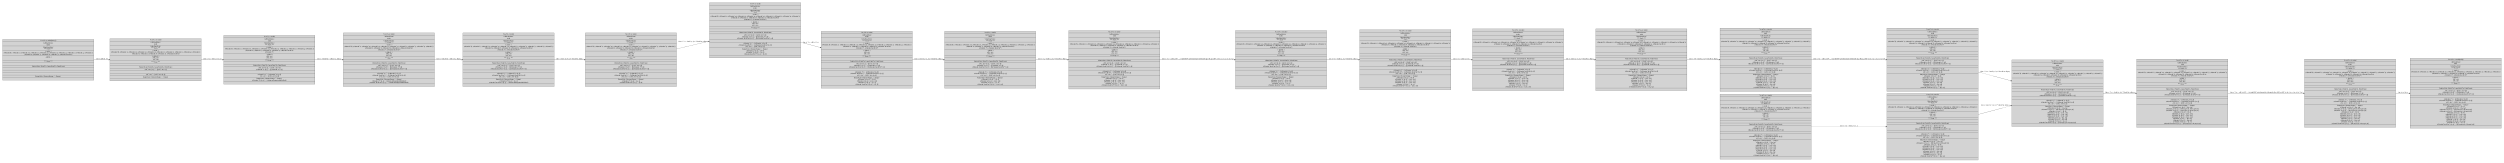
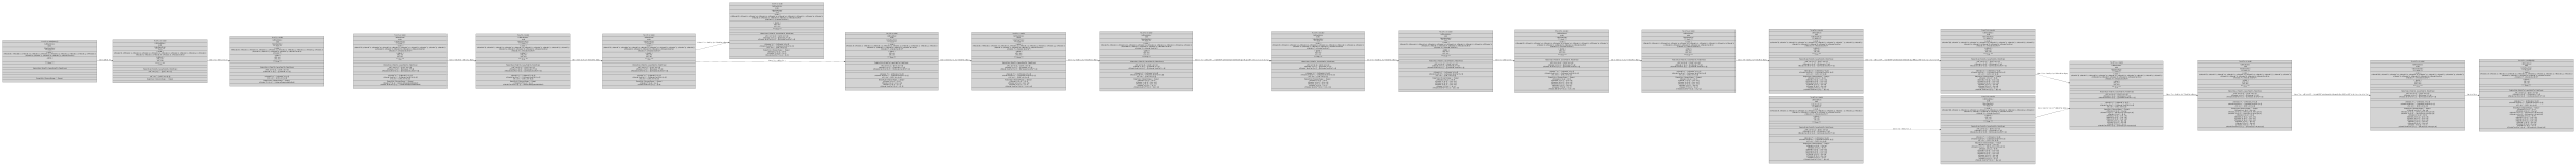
  digraph {
    fontname="Playfair Display"
    rankdir=LR
    node [fontname="Playfair Display" shape=record style=filled]
    edge [fontname="Playfair Display"]
    n1 [label="No.0(N1 @ main[entry]) | <fCallStackState> CallStackState:\nmain | <fValueBaseState> ValueBaseState:\n *** Stack *** | (- main -)\n@R(main::$), @R(main::1), @R(main::10), @R(main::11), @R(main::12), @R(main::13), @R(main::2), @R(main::3), @R(main::4), @R(main::5)\n@R(main::6), @R(main::7), @R(main::8), @R(main::9), @R(main::localVar)\n | (- global -)\n\n |  *** Heap *** |  |  PointerState (PointTo, LoosePointTo, PointFrom) |  |  |  |  RangeState (MemoryRange ::= Range) \n |"]
    n2 [label="No.1(N23 @ main) | <fCallStackState> CallStackState:\nmain | <fValueBaseState> ValueBaseState:\n *** Stack *** | (- main -)\n@R(main::$), @R(main::1), @R(main::10), @R(main::11), @R(main::12), @R(main::13), @R(main::2), @R(main::3), @R(main::4), @R(main::5)\n@R(main::6), @R(main::7), @R(main::8), @R(main::9), @R(main::localVar)\n | (- global -)\n@R(::.str)\n@S(::.str) |  *** Heap *** |  |  PointerState (PointTo, LoosePointTo, PointFrom) | @R(::.str)+[0,7] ::= [[@S(::.str)+0]] |  | @S(::.str) ::= [@R(::.str)+[0,7]] |  RangeState (MemoryRange ::= Range) \n |"]
    n3 [label="No.2(N3 @ main) | <fCallStackState> CallStackState:\nmain | <fValueBaseState> ValueBaseState:\n *** Stack *** | (- main -)\n@R(main::$), @R(main::1), @R(main::10), @R(main::11), @R(main::12), @R(main::13), @R(main::2), @R(main::3), @R(main::4), @R(main::5)\n@R(main::6), @R(main::7), @R(main::8), @R(main::9), @R(main::localVar)\n@S(main::1*) | (- global -)\n@R(::.str)\n@S(::.str) |  *** Heap *** |  |  PointerState (PointTo, LoosePointTo, PointFrom) | @R(::.str)+[0,7] ::= [[@S(::.str)+0]]\n@R(main::1)+[0,7] ::= [[@S(main::1*)+0]] |  | @S(main::1*) ::= [@R(main::1)+[0,7]]\n@S(::.str) ::= [@R(::.str)+[0,7]] |  RangeState (MemoryRange ::= Range) \n@S(main::1*)+[0,3] ::= UnknownRange(uninitialized) |"]
    n4 [label="No.3(N4 @ main) | <fCallStackState> CallStackState:\nmain | <fValueBaseState> ValueBaseState:\n *** Stack *** | (- main -)\n@R(main::$), @R(main::1), @R(main::10), @R(main::11), @R(main::12), @R(main::13), @R(main::2), @R(main::3), @R(main::4), @R(main::5)\n@R(main::6), @R(main::7), @R(main::8), @R(main::9), @R(main::localVar)\n@S(main::1*), @S(main::localVar*) | (- global -)\n@R(::.str)\n@S(::.str) |  *** Heap *** |  |  PointerState (PointTo, LoosePointTo, PointFrom) | @R(::.str)+[0,7] ::= [[@S(::.str)+0]]\n@R(main::1)+[0,7] ::= [[@S(main::1*)+0]]\n@R(main::localVar)+[0,7] ::= [[@S(main::localVar*)+0]] |  | @S(main::1*) ::= [@R(main::1)+[0,7]]\n@S(main::localVar*) ::= [@R(main::localVar)+[0,7]]\n@S(::.str) ::= [@R(::.str)+[0,7]] |  RangeState (MemoryRange ::= Range) \n@S(main::1*)+[0,3] ::= UnknownRange(uninitialized)\n@S(main::localVar*)+[0,3] ::= UnknownRange(uninitialized) |"]
    n5 [label="No.4(N5 @ main) | <fCallStackState> CallStackState:\nmain | <fValueBaseState> ValueBaseState:\n *** Stack *** | (- main -)\n@R(main::$), @R(main::1), @R(main::10), @R(main::11), @R(main::12), @R(main::13), @R(main::2), @R(main::3), @R(main::4), @R(main::5)\n@R(main::6), @R(main::7), @R(main::8), @R(main::9), @R(main::localVar)\n@S(main::1*), @S(main::localVar*) | (- global -)\n@R(::.str)\n@S(::.str) |  *** Heap *** |  |  PointerState (PointTo, LoosePointTo, PointFrom) | @R(::.str)+[0,7] ::= [[@S(::.str)+0]]\n@R(main::1)+[0,7] ::= [[@S(main::1*)+0]]\n@R(main::localVar)+[0,7] ::= [[@S(main::localVar*)+0]] |  | @S(main::1*) ::= [@R(main::1)+[0,7]]\n@S(main::localVar*) ::= [@R(main::localVar)+[0,7]]\n@S(::.str) ::= [@R(::.str)+[0,7]] |  RangeState (MemoryRange ::= Range) \n@S(main::1*)+[0,3] ::= [0, 0]\n@S(main::localVar*)+[0,3] ::= UnknownRange(uninitialized) |"]
    n6 [label="No.5(N6 @ main) | <fCallStackState> CallStackState:\nmain | <fValueBaseState> ValueBaseState:\n *** Stack *** | (- main -)\n@R(main::$), @R(main::1), @R(main::10), @R(main::11), @R(main::12), @R(main::13), @R(main::2), @R(main::3), @R(main::4), @R(main::5)\n@R(main::6), @R(main::7), @R(main::8), @R(main::9), @R(main::localVar)\n@S(main::1*), @S(main::localVar*) | (- global -)\n@R(::.str)\n@S(::.str) |  *** Heap *** |  |  PointerState (PointTo, LoosePointTo, PointFrom) | @R(::.str)+[0,7] ::= [[@S(::.str)+0]]\n@R(main::1)+[0,7] ::= [[@S(main::1*)+0]]\n@R(main::localVar)+[0,7] ::= [[@S(main::localVar*)+0]] |  | @S(main::1*) ::= [@R(main::1)+[0,7]]\n@S(main::localVar*) ::= [@R(main::localVar)+[0,7]]\n@S(::.str) ::= [@R(::.str)+[0,7]] |  RangeState (MemoryRange ::= Range) \n@S(main::1*)+[0,3] ::= [0, 0]\n@S(main::localVar*)+[0,3] ::= [8, 8] |"]
    n7 [label="No.6(N7 @ main) | <fCallStackState> CallStackState:\nmain | <fValueBaseState> ValueBaseState:\n *** Stack *** | (- main -)\n@R(main::$), @R(main::1), @R(main::10), @R(main::11), @R(main::12), @R(main::13), @R(main::2), @R(main::3), @R(main::4), @R(main::5)\n@R(main::6), @R(main::7), @R(main::8), @R(main::9), @R(main::localVar)\n@S(main::1*), @S(main::localVar*) | (- global -)\n@R(::.str)\n@S(::.str) |  *** Heap *** |  |  PointerState (PointTo, LoosePointTo, PointFrom) | @R(::.str)+[0,7] ::= [[@S(::.str)+0]]\n@R(main::1)+[0,7] ::= [[@S(main::1*)+0]]\n@R(main::localVar)+[0,7] ::= [[@S(main::localVar*)+0]] |  | @S(main::1*) ::= [@R(main::1)+[0,7]]\n@S(main::localVar*) ::= [@R(main::localVar)+[0,7]]\n@S(::.str) ::= [@R(::.str)+[0,7]] |  RangeState (MemoryRange ::= Range) \n@R(main::2)+[0,3] ::= [8, 8]\n@S(main::1*)+[0,3] ::= [0, 0]\n@S(main::localVar*)+[0,3] ::= [8, 8] |"]
    n8 [label="No.7(N8 @ main) | <fCallStackState> CallStackState:\nmain | <fValueBaseState> ValueBaseState:\n *** Stack *** | (- main -)\n@R(main::$), @R(main::1), @R(main::10), @R(main::11), @R(main::12), @R(main::13), @R(main::2), @R(main::3), @R(main::4), @R(main::5)\n@R(main::6), @R(main::7), @R(main::8), @R(main::9), @R(main::localVar)\n@S(main::1*), @S(main::localVar*) | (- global -)\n@R(::.str)\n@S(::.str) |  *** Heap *** |  |  PointerState (PointTo, LoosePointTo, PointFrom) | @R(::.str)+[0,7] ::= [[@S(::.str)+0]]\n@R(main::1)+[0,7] ::= [[@S(main::1*)+0]]\n@R(main::localVar)+[0,7] ::= [[@S(main::localVar*)+0]] |  | @S(main::1*) ::= [@R(main::1)+[0,7]]\n@S(main::localVar*) ::= [@R(main::localVar)+[0,7]]\n@S(::.str) ::= [@R(::.str)+[0,7]] |  RangeState (MemoryRange ::= Range) \n@R(main::2)+[0,3] ::= [8, 8]\n@R(main::3)+[0,3] ::= [256, 256]\n@S(main::1*)+[0,3] ::= [0, 0]\n@S(main::localVar*)+[0,3] ::= [8, 8] |"]
    n9 [label="No.8(N9 @ main) | <fCallStackState> CallStackState:\nmain | <fValueBaseState> ValueBaseState:\n *** Stack *** | (- main -)\n@R(main::$), @R(main::1), @R(main::10), @R(main::11), @R(main::12), @R(main::13), @R(main::2), @R(main::3), @R(main::4), @R(main::5)\n@R(main::6), @R(main::7), @R(main::8), @R(main::9), @R(main::localVar)\n@S(main::1*), @S(main::localVar*) | (- global -)\n@R(::.str)\n@S(::.str) |  *** Heap *** |  |  PointerState (PointTo, LoosePointTo, PointFrom) | @R(::.str)+[0,7] ::= [[@S(::.str)+0]]\n@R(main::1)+[0,7] ::= [[@S(main::1*)+0]]\n@R(main::localVar)+[0,7] ::= [[@S(main::localVar*)+0]] |  | @S(main::1*) ::= [@R(main::1)+[0,7]]\n@S(main::localVar*) ::= [@R(main::localVar)+[0,7]]\n@S(::.str) ::= [@R(::.str)+[0,7]] |  RangeState (MemoryRange ::= Range) \n@R(main::2)+[0,3] ::= [8, 8]\n@R(main::3)+[0,3] ::= [256, 256]\n@S(main::1*)+[0,3] ::= [0, 0]\n@S(main::localVar*)+[0,3] ::= [256, 256] |"]
    n10 [label="No.9(N10 @ main) | <fCallStackState> CallStackState:\nmain | <fValueBaseState> ValueBaseState:\n *** Stack *** | (- main -)\n@R(main::$), @R(main::1), @R(main::10), @R(main::11), @R(main::12), @R(main::13), @R(main::2), @R(main::3), @R(main::4), @R(main::5)\n@R(main::6), @R(main::7), @R(main::8), @R(main::9), @R(main::localVar)\n@S(main::1*), @S(main::localVar*) | (- global -)\n@R(::.str)\n@S(::.str) |  *** Heap *** |  |  PointerState (PointTo, LoosePointTo, PointFrom) | @R(::.str)+[0,7] ::= [[@S(::.str)+0]]\n@R(main::1)+[0,7] ::= [[@S(main::1*)+0]]\n@R(main::localVar)+[0,7] ::= [[@S(main::localVar*)+0]] |  | @S(main::1*) ::= [@R(main::1)+[0,7]]\n@S(main::localVar*) ::= [@R(main::localVar)+[0,7]]\n@S(::.str) ::= [@R(::.str)+[0,7]] |  RangeState (MemoryRange ::= Range) \n@R(main::2)+[0,3] ::= [8, 8]\n@R(main::3)+[0,3] ::= [256, 256]\n@R(main::4)+[0,3] ::= [256, 256]\n@S(main::1*)+[0,3] ::= [0, 0]\n@S(main::localVar*)+[0,3] ::= [256, 256] |"]
    n11 [label="No.10(N11 @ main) | <fCallStackState> CallStackState:\nmain | <fValueBaseState> ValueBaseState:\n *** Stack *** | (- main -)\n@R(main::$), @R(main::1), @R(main::10), @R(main::11), @R(main::12), @R(main::13), @R(main::2), @R(main::3), @R(main::4), @R(main::5)\n@R(main::6), @R(main::7), @R(main::8), @R(main::9), @R(main::localVar)\n@S(main::1*), @S(main::localVar*) | (- global -)\n@R(::.str)\n@S(::.str) |  *** Heap *** |  |  PointerState (PointTo, LoosePointTo, PointFrom) | @R(::.str)+[0,7] ::= [[@S(::.str)+0]]\n@R(main::1)+[0,7] ::= [[@S(main::1*)+0]]\n@R(main::localVar)+[0,7] ::= [[@S(main::localVar*)+0]] |  | @S(main::1*) ::= [@R(main::1)+[0,7]]\n@S(main::localVar*) ::= [@R(main::localVar)+[0,7]]\n@S(::.str) ::= [@R(::.str)+[0,7]] |  RangeState (MemoryRange ::= Range) \n@R(main::2)+[0,3] ::= [8, 8]\n@R(main::3)+[0,3] ::= [256, 256]\n@R(main::4)+[0,3] ::= [256, 256]\n@S(main::1*)+[0,3] ::= [0, 0]\n@S(main::localVar*)+[0,3] ::= [256, 256] |"]
    n12 [label="No.11(N12 @ main) | <fCallStackState> CallStackState:\nmain | <fValueBaseState> ValueBaseState:\n *** Stack *** | (- main -)\n@R(main::$), @R(main::1), @R(main::10), @R(main::11), @R(main::12), @R(main::13), @R(main::2), @R(main::3), @R(main::4), @R(main::5)\n@R(main::6), @R(main::7), @R(main::8), @R(main::9), @R(main::localVar)\n@S(main::1*), @S(main::localVar*) | (- global -)\n@R(::.str)\n@S(::.str) |  *** Heap *** |  |  PointerState (PointTo, LoosePointTo, PointFrom) | @R(::.str)+[0,7] ::= [[@S(::.str)+0]]\n@R(main::1)+[0,7] ::= [[@S(main::1*)+0]]\n@R(main::localVar)+[0,7] ::= [[@S(main::localVar*)+0]] |  | @S(main::1*) ::= [@R(main::1)+[0,7]]\n@S(main::localVar*) ::= [@R(main::localVar)+[0,7]]\n@S(::.str) ::= [@R(::.str)+[0,7]] |  RangeState (MemoryRange ::= Range) \n@R(main::2)+[0,3] ::= [8, 8]\n@R(main::3)+[0,3] ::= [256, 256]\n@R(main::4)+[0,3] ::= [256, 256]\n@R(main::6)+[0,3] ::= [256, 256]\n@S(main::1*)+[0,3] ::= [0, 0]\n@S(main::localVar*)+[0,3] ::= [256, 256] |"]
    n13 [label="No.12(N13 @ main) | <fCallStackState> CallStackState:\nmain | <fValueBaseState> ValueBaseState:\n *** Stack *** | (- main -)\n@R(main::$), @R(main::1), @R(main::10), @R(main::11), @R(main::12), @R(main::13), @R(main::2), @R(main::3), @R(main::4), @R(main::5)\n@R(main::6), @R(main::7), @R(main::8), @R(main::9), @R(main::localVar)\n@S(main::1*), @S(main::localVar*) | (- global -)\n@R(::.str)\n@S(::.str) |  *** Heap *** |  |  PointerState (PointTo, LoosePointTo, PointFrom) | @R(::.str)+[0,7] ::= [[@S(::.str)+0]]\n@R(main::1)+[0,7] ::= [[@S(main::1*)+0]]\n@R(main::localVar)+[0,7] ::= [[@S(main::localVar*)+0]] |  | @S(main::1*) ::= [@R(main::1)+[0,7]]\n@S(main::localVar*) ::= [@R(main::localVar)+[0,7]]\n@S(::.str) ::= [@R(::.str)+[0,7]] |  RangeState (MemoryRange ::= Range) \n@R(main::2)+[0,3] ::= [8, 8]\n@R(main::3)+[0,3] ::= [256, 256]\n@R(main::4)+[0,3] ::= [256, 256]\n@R(main::6)+[0,3] ::= [256, 256]\n@R(main::7)+[0,3] ::= [64, 64]\n@S(main::1*)+[0,3] ::= [0, 0]\n@S(main::localVar*)+[0,3] ::= [256, 256] |"]
    n14 [label="No.13(N14 @ main) | <fCallStackState> CallStackState:\nmain | <fValueBaseState> ValueBaseState:\n *** Stack *** | (- main -)\n@R(main::$), @R(main::1), @R(main::10), @R(main::11), @R(main::12), @R(main::13), @R(main::2), @R(main::3), @R(main::4), @R(main::5)\n@R(main::6), @R(main::7), @R(main::8), @R(main::9), @R(main::localVar)\n@S(main::1*), @S(main::localVar*) | (- global -)\n@R(::.str)\n@S(::.str) |  *** Heap *** |  |  PointerState (PointTo, LoosePointTo, PointFrom) | @R(::.str)+[0,7] ::= [[@S(::.str)+0]]\n@R(main::1)+[0,7] ::= [[@S(main::1*)+0]]\n@R(main::localVar)+[0,7] ::= [[@S(main::localVar*)+0]] |  | @S(main::1*) ::= [@R(main::1)+[0,7]]\n@S(main::localVar*) ::= [@R(main::localVar)+[0,7]]\n@S(::.str) ::= [@R(::.str)+[0,7]] |  RangeState (MemoryRange ::= Range) \n@R(main::2)+[0,3] ::= [8, 8]\n@R(main::3)+[0,3] ::= [256, 256]\n@R(main::4)+[0,3] ::= [256, 256]\n@R(main::6)+[0,3] ::= [256, 256]\n@R(main::7)+[0,3] ::= [64, 64]\n@S(main::1*)+[0,3] ::= [0, 0]\n@S(main::localVar*)+[0,3] ::= [64, 64] |"]
    n15 [label="No.14(N15 @ main) | <fCallStackState> CallStackState:\nmain | <fValueBaseState> ValueBaseState:\n *** Stack *** | (- main -)\n@R(main::$), @R(main::1), @R(main::10), @R(main::11), @R(main::12), @R(main::13), @R(main::2), @R(main::3), @R(main::4), @R(main::5)\n@R(main::6), @R(main::7), @R(main::8), @R(main::9), @R(main::localVar)\n@S(main::1*), @S(main::localVar*) | (- global -)\n@R(::.str)\n@S(::.str) |  *** Heap *** |  |  PointerState (PointTo, LoosePointTo, PointFrom) | @R(::.str)+[0,7] ::= [[@S(::.str)+0]]\n@R(main::1)+[0,7] ::= [[@S(main::1*)+0]]\n@R(main::localVar)+[0,7] ::= [[@S(main::localVar*)+0]] |  | @S(main::1*) ::= [@R(main::1)+[0,7]]\n@S(main::localVar*) ::= [@R(main::localVar)+[0,7]]\n@S(::.str) ::= [@R(::.str)+[0,7]] |  RangeState (MemoryRange ::= Range) \n@R(main::2)+[0,3] ::= [8, 8]\n@R(main::3)+[0,3] ::= [256, 256]\n@R(main::4)+[0,3] ::= [256, 256]\n@R(main::6)+[0,3] ::= [256, 256]\n@R(main::7)+[0,3] ::= [64, 64]\n@R(main::8)+[0,3] ::= [64, 64]\n@S(main::1*)+[0,3] ::= [0, 0]\n@S(main::localVar*)+[0,3] ::= [64, 64] |"]
    n16 [label="No.15(N16 @ main) | <fCallStackState> CallStackState:\nmain | <fValueBaseState> ValueBaseState:\n *** Stack *** | (- main -)\n@R(main::$), @R(main::1), @R(main::10), @R(main::11), @R(main::12), @R(main::13), @R(main::2), @R(main::3), @R(main::4), @R(main::5)\n@R(main::6), @R(main::7), @R(main::8), @R(main::9), @R(main::localVar)\n@S(main::1*), @S(main::localVar*) | (- global -)\n@R(::.str)\n@S(::.str) |  *** Heap *** |  |  PointerState (PointTo, LoosePointTo, PointFrom) | @R(::.str)+[0,7] ::= [[@S(::.str)+0]]\n@R(main::1)+[0,7] ::= [[@S(main::1*)+0]]\n@R(main::localVar)+[0,7] ::= [[@S(main::localVar*)+0]] |  | @S(main::1*) ::= [@R(main::1)+[0,7]]\n@S(main::localVar*) ::= [@R(main::localVar)+[0,7]]\n@S(::.str) ::= [@R(::.str)+[0,7]] |  RangeState (MemoryRange ::= Range) \n@R(main::2)+[0,3] ::= [8, 8]\n@R(main::3)+[0,3] ::= [256, 256]\n@R(main::4)+[0,3] ::= [256, 256]\n@R(main::6)+[0,3] ::= [256, 256]\n@R(main::7)+[0,3] ::= [64, 64]\n@R(main::8)+[0,3] ::= [64, 64]\n@S(main::1*)+[0,3] ::= [0, 0]\n@S(main::localVar*)+[0,3] ::= [64, 64] |"]
    n17 [label="No.18(N19 @ main) | <fCallStackState> CallStackState:\nmain | <fValueBaseState> ValueBaseState:\n *** Stack *** | (- main -)\n@R(main::$), @R(main::1), @R(main::10), @R(main::11), @R(main::12), @R(main::13), @R(main::2), @R(main::3), @R(main::4), @R(main::5)\n@R(main::6), @R(main::7), @R(main::8), @R(main::9), @R(main::localVar)\n@S(main::1*), @S(main::localVar*) | (- global -)\n@R(::.str)\n@S(::.str) |  *** Heap *** |  |  PointerState (PointTo, LoosePointTo, PointFrom) | @R(::.str)+[0,7] ::= [[@S(::.str)+0]]\n@R(main::1)+[0,7] ::= [[@S(main::1*)+0]]\n@R(main::localVar)+[0,7] ::= [[@S(main::localVar*)+0]] |  | @S(main::1*) ::= [@R(main::1)+[0,7]]\n@S(main::localVar*) ::= [@R(main::localVar)+[0,7]]\n@S(::.str) ::= [@R(::.str)+[0,7]] |  RangeState (MemoryRange ::= Range) \n@R(main::10)+[0,3] ::= [64, 64]\n@R(main::11)+[0,3] ::= [68719476736, 68719476736]\n@R(main::2)+[0,3] ::= [8, 8]\n@R(main::3)+[0,3] ::= [256, 256]\n@R(main::4)+[0,3] ::= [256, 256]\n@R(main::6)+[0,3] ::= [256, 256]\n@R(main::7)+[0,3] ::= [64, 64]\n@R(main::8)+[0,3] ::= [64, 64]\n@S(main::1*)+[0,3] ::= [0, 0]\n@S(main::localVar*)+[0,3] ::= [68719476736, 68719476736] |"]
    n18 [label="No.16(N17 @ main) | <fCallStackState> CallStackState:\nmain | <fValueBaseState> ValueBaseState:\n *** Stack *** | (- main -)\n@R(main::$), @R(main::1), @R(main::10), @R(main::11), @R(main::12), @R(main::13), @R(main::2), @R(main::3), @R(main::4), @R(main::5)\n@R(main::6), @R(main::7), @R(main::8), @R(main::9), @R(main::localVar)\n@S(main::1*), @S(main::localVar*) | (- global -)\n@R(::.str)\n@S(::.str) |  *** Heap *** |  |  PointerState (PointTo, LoosePointTo, PointFrom) | @R(::.str)+[0,7] ::= [[@S(::.str)+0]]\n@R(main::1)+[0,7] ::= [[@S(main::1*)+0]]\n@R(main::localVar)+[0,7] ::= [[@S(main::localVar*)+0]] |  | @S(main::1*) ::= [@R(main::1)+[0,7]]\n@S(main::localVar*) ::= [@R(main::localVar)+[0,7]]\n@S(::.str) ::= [@R(::.str)+[0,7]] |  RangeState (MemoryRange ::= Range) \n@R(main::10)+[0,3] ::= [64, 64]\n@R(main::2)+[0,3] ::= [8, 8]\n@R(main::3)+[0,3] ::= [256, 256]\n@R(main::4)+[0,3] ::= [256, 256]\n@R(main::6)+[0,3] ::= [256, 256]\n@R(main::7)+[0,3] ::= [64, 64]\n@R(main::8)+[0,3] ::= [64, 64]\n@S(main::1*)+[0,3] ::= [0, 0]\n@S(main::localVar*)+[0,3] ::= [64, 64] |"]
    n19 [label="No.17(N18 @ main) | <fCallStackState> CallStackState:\nmain | <fValueBaseState> ValueBaseState:\n *** Stack *** | (- main -)\n@R(main::$), @R(main::1), @R(main::10), @R(main::11), @R(main::12), @R(main::13), @R(main::2), @R(main::3), @R(main::4), @R(main::5)\n@R(main::6), @R(main::7), @R(main::8), @R(main::9), @R(main::localVar)\n@S(main::1*), @S(main::localVar*) | (- global -)\n@R(::.str)\n@S(::.str) |  *** Heap *** |  |  PointerState (PointTo, LoosePointTo, PointFrom) | @R(::.str)+[0,7] ::= [[@S(::.str)+0]]\n@R(main::1)+[0,7] ::= [[@S(main::1*)+0]]\n@R(main::localVar)+[0,7] ::= [[@S(main::localVar*)+0]] |  | @S(main::1*) ::= [@R(main::1)+[0,7]]\n@S(main::localVar*) ::= [@R(main::localVar)+[0,7]]\n@S(::.str) ::= [@R(::.str)+[0,7]] |  RangeState (MemoryRange ::= Range) \n@R(main::10)+[0,3] ::= [64, 64]\n@R(main::11)+[0,3] ::= [68719476736, 68719476736]\n@R(main::2)+[0,3] ::= [8, 8]\n@R(main::3)+[0,3] ::= [256, 256]\n@R(main::4)+[0,3] ::= [256, 256]\n@R(main::6)+[0,3] ::= [256, 256]\n@R(main::7)+[0,3] ::= [64, 64]\n@R(main::8)+[0,3] ::= [64, 64]\n@S(main::1*)+[0,3] ::= [0, 0]\n@S(main::localVar*)+[0,3] ::= [64, 64] |"]
    n20 [label="No.19(N20 @ main) | <fCallStackState> CallStackState:\nmain | <fValueBaseState> ValueBaseState:\n *** Stack *** | (- main -)\n@R(main::$), @R(main::1), @R(main::10), @R(main::11), @R(main::12), @R(main::13), @R(main::2), @R(main::3), @R(main::4), @R(main::5)\n@R(main::6), @R(main::7), @R(main::8), @R(main::9), @R(main::localVar)\n@S(main::1*), @S(main::localVar*) | (- global -)\n@R(::.str)\n@S(::.str) |  *** Heap *** |  |  PointerState (PointTo, LoosePointTo, PointFrom) | @R(::.str)+[0,7] ::= [[@S(::.str)+0]]\n@R(main::1)+[0,7] ::= [[@S(main::1*)+0]]\n@R(main::localVar)+[0,7] ::= [[@S(main::localVar*)+0]] |  | @S(main::1*) ::= [@R(main::1)+[0,7]]\n@S(main::localVar*) ::= [@R(main::localVar)+[0,7]]\n@S(::.str) ::= [@R(::.str)+[0,7]] |  RangeState (MemoryRange ::= Range) \n@R(main::10)+[0,3] ::= [64, 64]\n@R(main::11)+[0,3] ::= [68719476736, 68719476736]\n@R(main::12)+[0,3] ::= [68719476736, 68719476736]\n@R(main::2)+[0,3] ::= [8, 8]\n@R(main::3)+[0,3] ::= [256, 256]\n@R(main::4)+[0,3] ::= [256, 256]\n@R(main::6)+[0,3] ::= [256, 256]\n@R(main::7)+[0,3] ::= [64, 64]\n@R(main::8)+[0,3] ::= [64, 64]\n@S(main::1*)+[0,3] ::= [0, 0]\n@S(main::localVar*)+[0,3] ::= [68719476736, 68719476736] |"]
    n21 [label="No.20(N21 @ main) | <fCallStackState> CallStackState:\nmain | <fValueBaseState> ValueBaseState:\n *** Stack *** | (- main -)\n@R(main::$), @R(main::1), @R(main::10), @R(main::11), @R(main::12), @R(main::13), @R(main::2), @R(main::3), @R(main::4), @R(main::5)\n@R(main::6), @R(main::7), @R(main::8), @R(main::9), @R(main::localVar)\n@S(main::1*), @S(main::localVar*) | (- global -)\n@R(::.str)\n@S(::.str) |  *** Heap *** |  |  PointerState (PointTo, LoosePointTo, PointFrom) | @R(::.str)+[0,7] ::= [[@S(::.str)+0]]\n@R(main::1)+[0,7] ::= [[@S(main::1*)+0]]\n@R(main::localVar)+[0,7] ::= [[@S(main::localVar*)+0]] |  | @S(main::1*) ::= [@R(main::1)+[0,7]]\n@S(main::localVar*) ::= [@R(main::localVar)+[0,7]]\n@S(::.str) ::= [@R(::.str)+[0,7]] |  RangeState (MemoryRange ::= Range) \n@R(main::10)+[0,3] ::= [64, 64]\n@R(main::11)+[0,3] ::= [68719476736, 68719476736]\n@R(main::12)+[0,3] ::= [68719476736, 68719476736]\n@R(main::2)+[0,3] ::= [8, 8]\n@R(main::3)+[0,3] ::= [256, 256]\n@R(main::4)+[0,3] ::= [256, 256]\n@R(main::6)+[0,3] ::= [256, 256]\n@R(main::7)+[0,3] ::= [64, 64]\n@R(main::8)+[0,3] ::= [64, 64]\n@S(main::1*)+[0,3] ::= [0, 0]\n@S(main::localVar*)+[0,3] ::= [68719476736, 68719476736] |"]
    n22 [label="No.21(N0 @ main[exit]) | <fCallStackState> CallStackState:\nmain | <fValueBaseState> ValueBaseState:\n *** Stack *** | (- main -)\n@R(main::$), @R(main::1), @R(main::10), @R(main::11), @R(main::12), @R(main::13), @R(main::2), @R(main::3), @R(main::4), @R(main::5)\n@R(main::6), @R(main::7), @R(main::8), @R(main::9), @R(main::localVar)\n@S(main::1*), @S(main::localVar*) | (- global -)\n@R(::.str)\n@S(::.str) |  *** Heap *** |  |  PointerState (PointTo, LoosePointTo, PointFrom) | @R(::.str)+[0,7] ::= [[@S(::.str)+0]]\n@R(main::1)+[0,7] ::= [[@S(main::1*)+0]]\n@R(main::localVar)+[0,7] ::= [[@S(main::localVar*)+0]] |  | @S(main::1*) ::= [@R(main::1)+[0,7]]\n@S(main::localVar*) ::= [@R(main::localVar)+[0,7]]\n@S(::.str) ::= [@R(::.str)+[0,7]] |  RangeState (MemoryRange ::= Range) \n@R(main::$)+[0,3] ::= [0, 0]\n@R(main::10)+[0,3] ::= [64, 64]\n@R(main::11)+[0,3] ::= [68719476736, 68719476736]\n@R(main::12)+[0,3] ::= [68719476736, 68719476736]\n@R(main::2)+[0,3] ::= [8, 8]\n@R(main::3)+[0,3] ::= [256, 256]\n@R(main::4)+[0,3] ::= [256, 256]\n@R(main::6)+[0,3] ::= [256, 256]\n@R(main::7)+[0,3] ::= [64, 64]\n@R(main::8)+[0,3] ::= [64, 64]\n@S(main::1*)+[0,3] ::= [0, 0]\n@S(main::localVar*)+[0,3] ::= [68719476736, 68719476736] |"]
    n1 -> n2 [label="Line 0: global: .str"]
    n2 -> n3 [label="Line 0: %11 = shl i32 %10, 30"]
-   n3 -> n4 [label="Line 0: %localVar = alloca i32, align 4"]
    n4 -> n5 [label="Line 0: %localVar = alloca i32, align 4"]
    n5 -> n6 [label="Line 0: store i32 8, i32* %localVar, align 4"]
    n6 -> n7 [label="Line 0: %2 = load i32, i32* %localVar, align 4"]
-   n7 -> n8 [label="Line 0: %3 = shl i32 %2, 5"]
+   n6 -> n8 [label="Line 0: %3 = shl i32 %2, 5"]
    n8 -> n9 [label="Line 0: store i32 %3, i32* %localVar, align 4"]
    n9 -> n10 [label="Line 0: %4 = load i32, i32* %localVar, align 4"]
    n10 -> n11 [label="Line 0: %5 = call i32 (i8*, ...) @printf(i8* getelementptr inbounds ([4 x i8], [4 x i8]* @.str, i32 0, i32 0), i32 %4)"]
    n11 -> n12 [label="Line 0: %6 = load i32, i32* %localVar, align 4"]
    n12 -> n13 [label="Line 0: %7 = ashr i32 %6, 2"]
    n13 -> n14 [label="Line 0: store i32 %7, i32* %localVar, align 4"]
    n14 -> n15 [label="Line 0: %8 = load i32, i32* %localVar, align 4"]
    n15 -> n16 [label="Line 0: %9 = call i32 (i8*, ...) @printf(i8* getelementptr inbounds ([4 x i8], [4 x i8]* @.str, i32 0, i32 0), i32 %8)"]
    n16 -> n17 [label="Line 0: %10 = load i32, i32* %localVar, align 4"]
    n17 -> n20 [label="Line 0: %12 = load i32, i32* %localVar, align 4"]
    n18 -> n19 [label="Line 0: %11 = shl i32 %10, 30"]
    n19 -> n17 [label="Line 0: store i32 %11, i32* %localVar, align 4"]
    n20 -> n21 [label="Line 0: %13 = call i32 (i8*, ...) @printf(i8* getelementptr inbounds ([4 x i8], [4 x i8]* @.str, i32 0, i32 0), i32 %12)"]
    n21 -> n22 [label="Line 0: ret i32 0"]
  }
